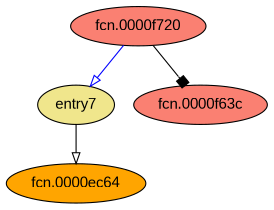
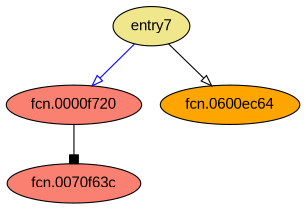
  digraph {
    fontname="Liberation Sans"
    node [fillcolor=salmon fontname="Liberation Sans" style=filled]
    edge [arrowhead=onormal color=black fontname="Liberation Sans"]
    n1 [fillcolor=khaki label=entry7]
    n2 [label="fcn.0000f720"]
-   n3 [fillcolor=orange label="fcn.0000ec64"]
-   n4 [label="fcn.0000f63c"]
-   n2 -> n1 [color=blue]
+   n3 [fillcolor=orange label="fcn.0600ec64"]
+   n4 [label="fcn.0070f63c"]
+   n1 -> n2 [color=blue]
    n1 -> n3
    n2 -> n4 [arrowhead=box]
  }
